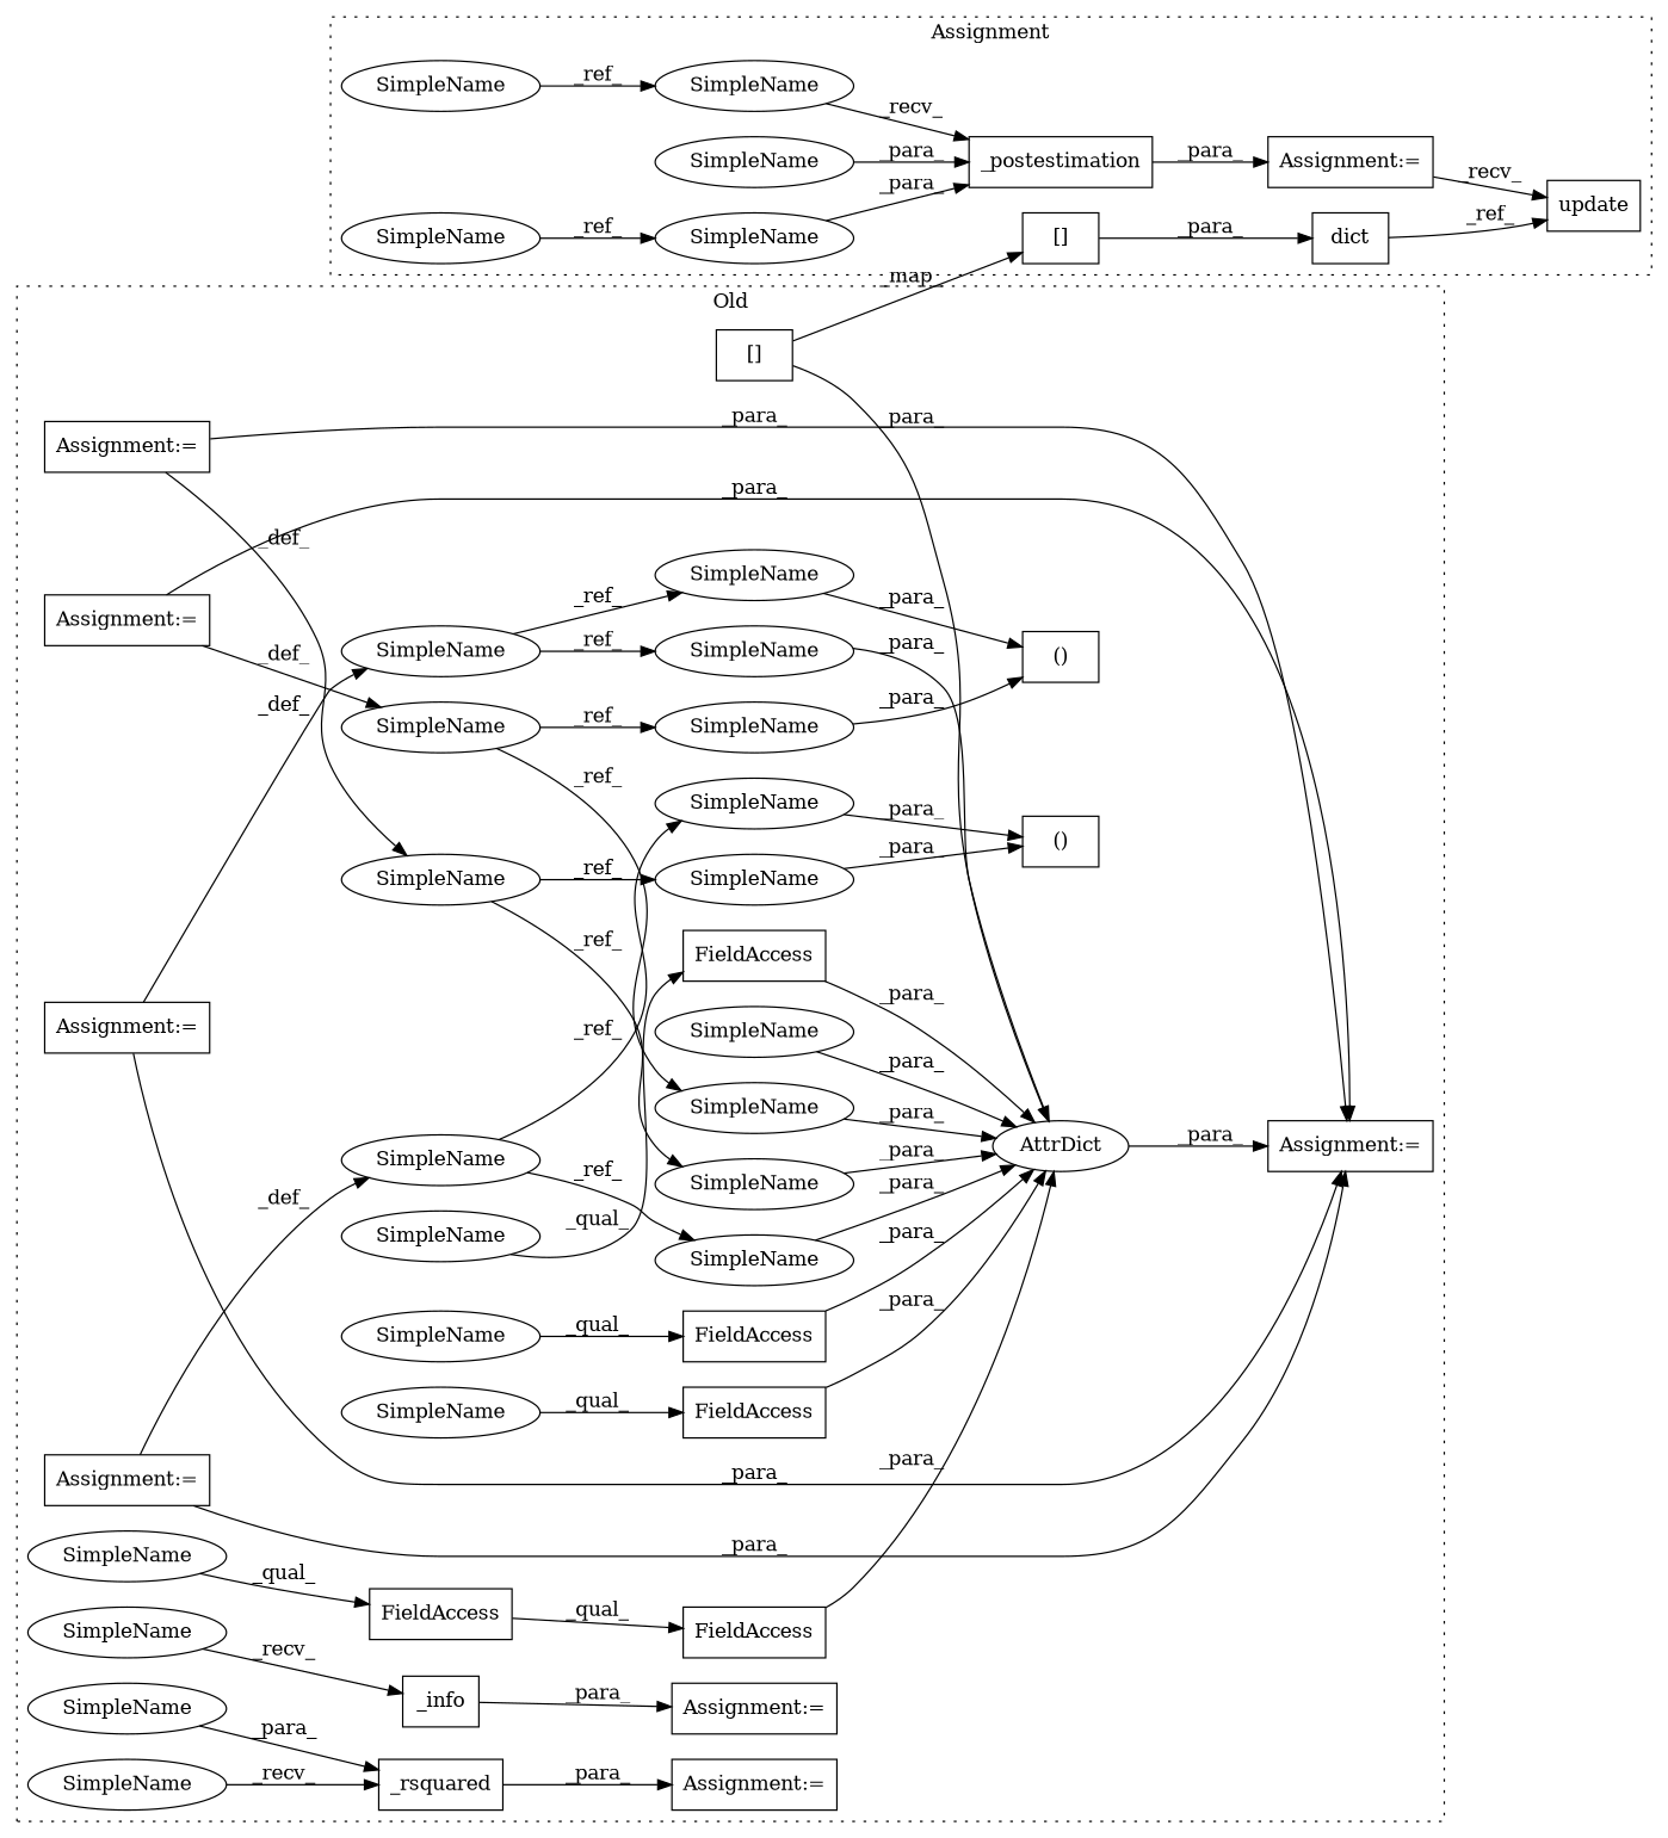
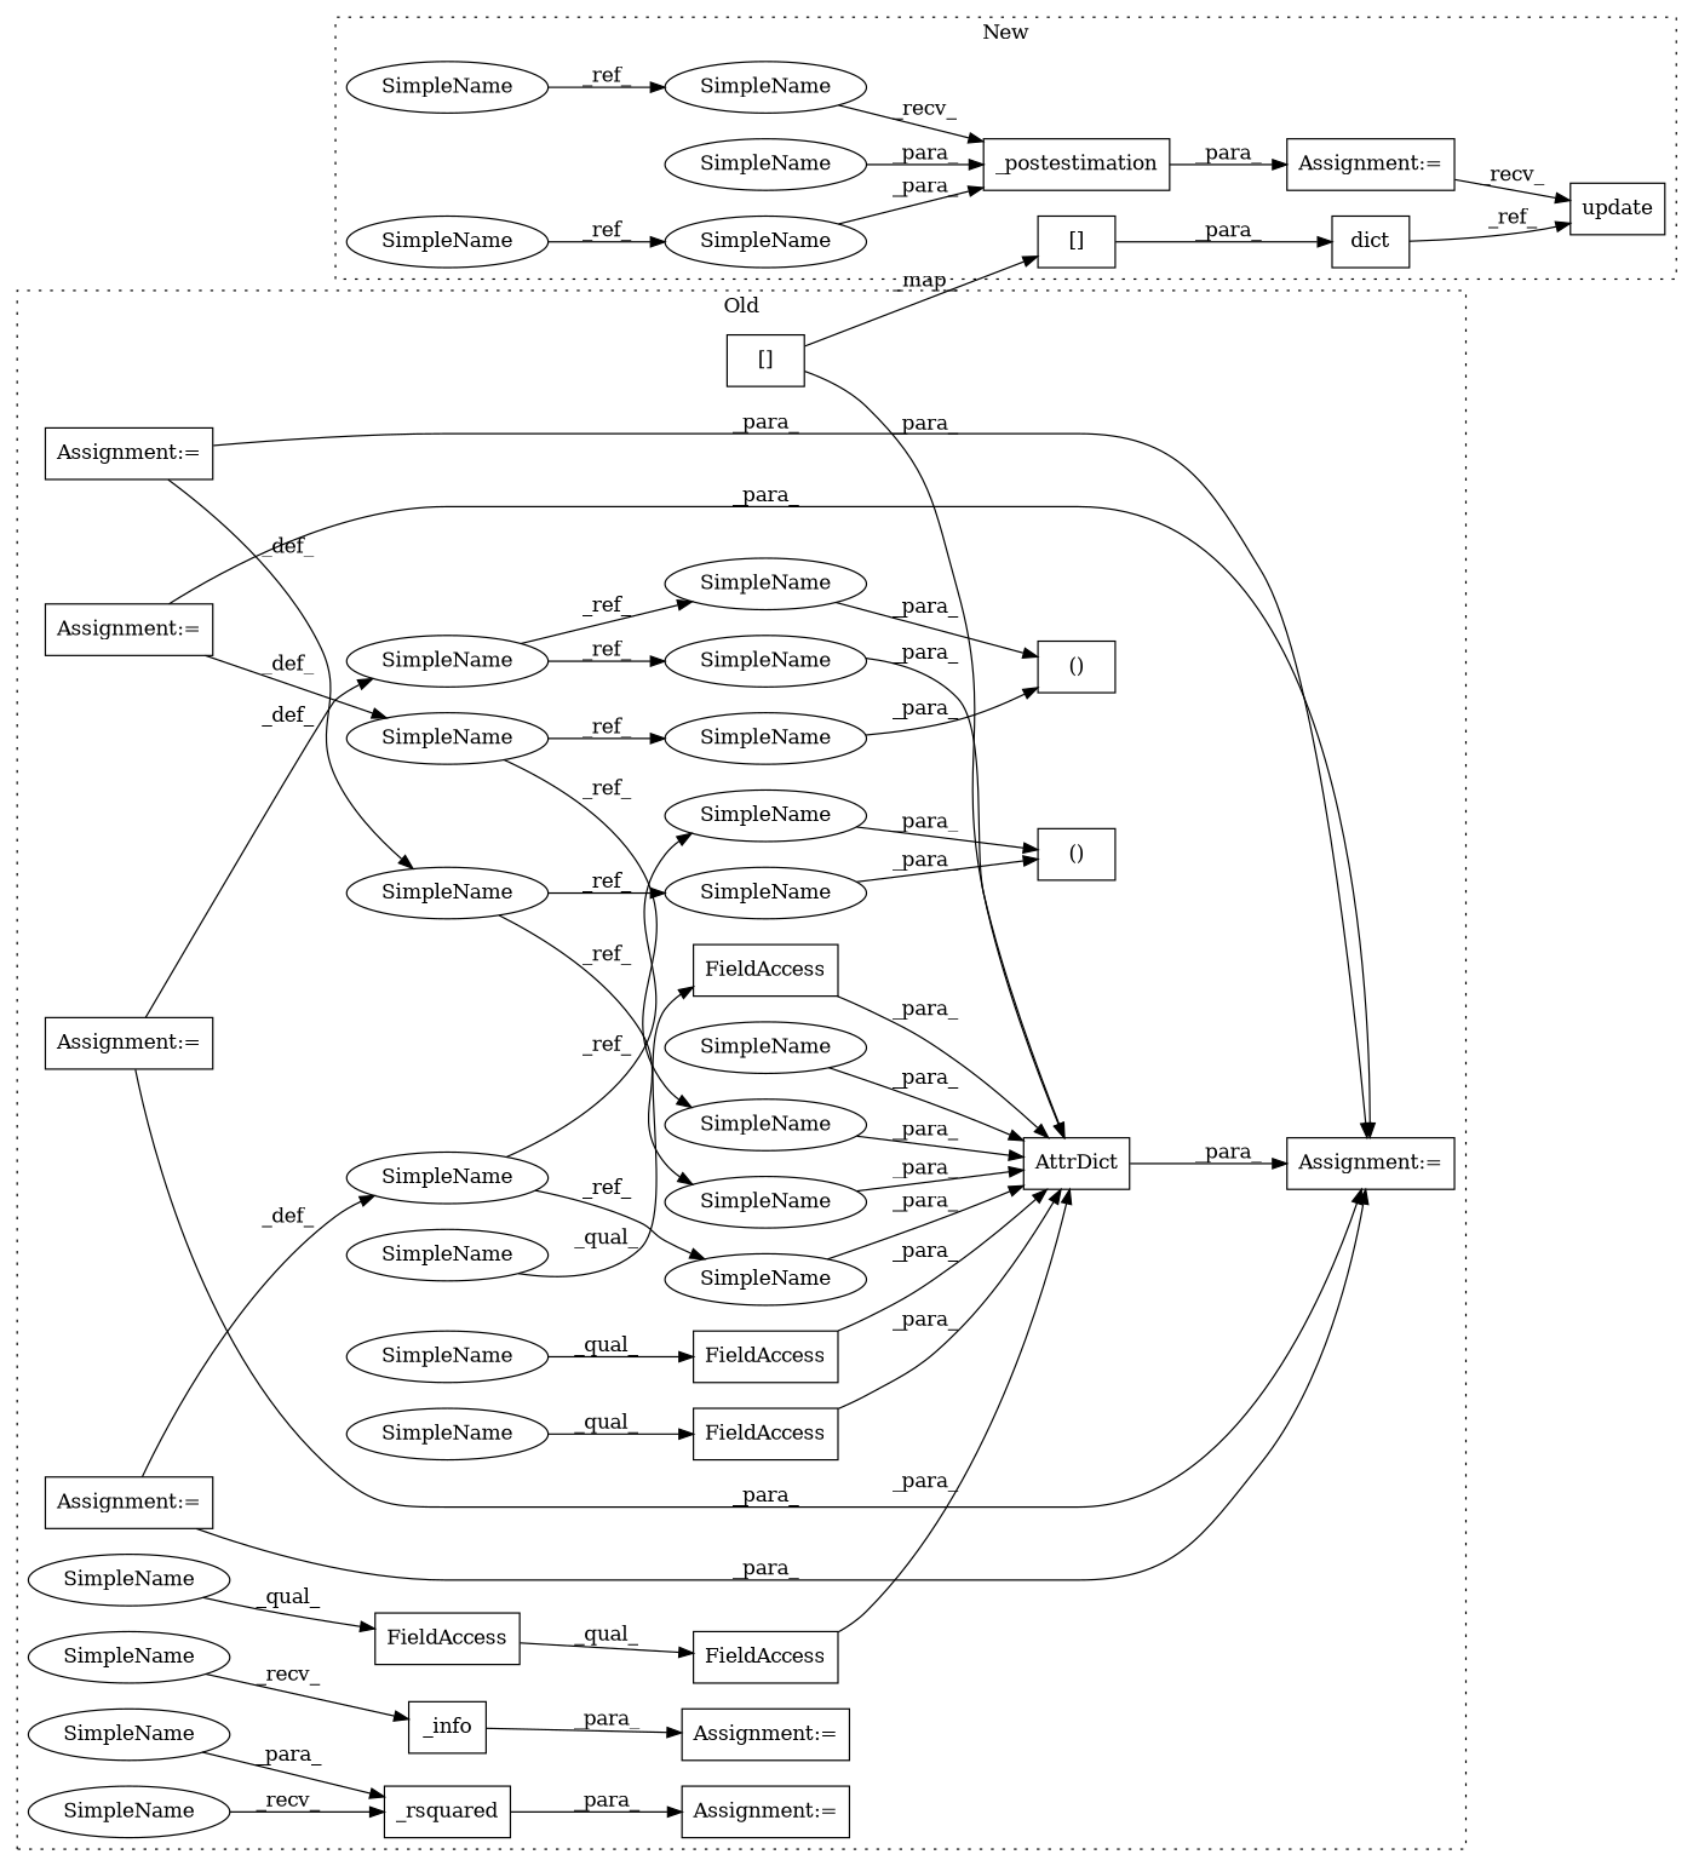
  digraph {
    rankdir=LR
    node [a=42 l=3 s=12928 shape=ellipse]
-   n1 [a=32 l="9,1" label=AttrDict s="12822,13000"]
+   n1 [a=32 l="9,1" label=AttrDict s="12822,13000" shape=box]
    n2 [a=2 l="8,1" label="[]" s="12873,12882" shape=box]
    n3 [a=22 l=14 label=FieldAccess shape=box]
    n4 [a=22 l=9 label=FieldAccess shape=box]
    n5 [a=22 l=6 label=FieldAccess s=12972 shape=box]
    n6 [a=22 l=16 label=FieldAccess s=12838 shape=box]
    n7 [a=22 l=10 label=FieldAccess s=12917 shape=box]
    n8 [l=11 label=SimpleName s=12097]
    n9 [a=106 l=33 label="()" s=12765 shape=box]
    n10 [label=SimpleName s=12237]
    n11 [a=106 l=19 label="()" s=12711 shape=box]
    n12 [a=32 l=7 label=_info s=12805 shape=box]
    n13 [l=9 label=SimpleName s=12078]
    n14 [label=SimpleName s=12040]
    n15 [a=7 l=1 label="Assignment:=" s=12821 shape=box]
    n16 [a=7 l=2 label="Assignment:=" s=12798 shape=box]
    n17 [a=7 label="Assignment:=" s=12237 shape=box]
    n18 [a=7 l=9 label="Assignment:=" s=12078 shape=box]
    n19 [a=7 label="Assignment:=" s=12040 shape=box]
    n20 [a=7 l=11 label="Assignment:=" s=12097 shape=box]
    n21 [a=32 l="10,1" label=_rsquared s="12737,12753" shape=box]
    n22 [a=7 l=2 label="Assignment:=" s=12730 shape=box]
    n23 [l=11 label=SimpleName s=12979]
    n24 [l=11 label=SimpleName s=12765]
    n25 [l=4 label=SimpleName s=12732]
    n26 [l=4 label=SimpleName s=12800]
    n27 [l=4 label=SimpleName s=12917]
    n28 [l=4 label=SimpleName]
    n29 [label=SimpleName s=12838]
    n30 [label=SimpleName s=12972]
    n31 [l=6 label=SimpleName s=12831]
    n32 [l=6 label=SimpleName s=12747]
    n33 [l=9 label=SimpleName s=12789]
    n34 [l=9 label=SimpleName s=12991]
    n35 [label=SimpleName s=12727]
    n36 [label=SimpleName s=12968]
    n37 [label=SimpleName s=12964]
    n38 [label=SimpleName s=12711]
    n39 [a=32 l="5,1" label=dict s="13518,13574" shape=box]
    n40 [a=2 l="8,1" label="[]" s="13532,13541" shape=box]
    n41 [a=32 l="7,1" label=update s="13511,13575" shape=box]
    n42 [a=32 l="16,1" label=_postestimation s="13465,13500" shape=box]
    n43 [label=SimpleName s=13185]
    n44 [l=4 label=SimpleName s=12773]
    n45 [a=7 l=1 label="Assignment:=" s=13459 shape=box]
    n46 [l=4 label=SimpleName s=13460]
    n47 [label=SimpleName s=13488]
    n48 [l=6 label=SimpleName s=13481]
    subgraph cluster_1 {
      label=Old
      style=dotted
      n1
      n2
      n3
      n4
      n5
      n6
      n7
      n8
      n9
      n10
      n11
      n12
      n13
      n14
      n15
      n16
      n17
      n18
      n19
      n20
      n21
      n22
      n23
      n24
      n25
      n26
      n27
      n28
      n29
      n30
      n31
      n32
      n33
      n34
      n35
      n36
      n37
      n38
    }
    subgraph cluster_2 {
-     label=Assignment
+     label=New
      style=dotted
      n39
      n40
      n41
      n42
      n43
      n44
      n45
      n46
      n47
      n48
    }
    n1 -> n15 [label=_para_]
    n2 -> n1 [label=_para_]
    n2 -> n40 [label=_map_]
    n3 -> n1 [label=_para_]
    n4 -> n3 [label=_qual_]
    n5 -> n1 [label=_para_]
    n6 -> n1 [label=_para_]
    n7 -> n1 [label=_para_]
    n8 -> n23 [label=_ref_]
    n8 -> n24 [label=_ref_]
    n10 -> n37 [label=_ref_]
    n10 -> n38 [label=_ref_]
    n12 -> n16 [label=_para_]
    n13 -> n33 [label=_ref_]
    n13 -> n34 [label=_ref_]
    n14 -> n35 [label=_ref_]
    n14 -> n36 [label=_ref_]
    n17 -> n10 [label=_def_]
    n17 -> n15 [label=_para_]
    n18 -> n13 [label=_def_]
    n18 -> n15 [label=_para_]
    n19 -> n14 [label=_def_]
    n19 -> n15 [label=_para_]
    n20 -> n8 [label=_def_]
    n20 -> n15 [label=_para_]
    n21 -> n22 [label=_para_]
    n23 -> n1 [label=_para_]
    n24 -> n9 [label=_para_]
    n25 -> n21 [label=_recv_]
    n26 -> n12 [label=_recv_]
    n27 -> n7 [label=_qual_]
    n28 -> n4 [label=_qual_]
    n29 -> n6 [label=_qual_]
    n30 -> n5 [label=_qual_]
    n31 -> n1 [label=_para_]
    n32 -> n21 [label=_para_]
    n33 -> n9 [label=_para_]
    n34 -> n1 [label=_para_]
    n35 -> n11 [label=_para_]
    n36 -> n1 [label=_para_]
    n37 -> n1 [label=_para_]
    n38 -> n11 [label=_para_]
    n39 -> n41 [label=_ref_]
    n40 -> n39 [label=_para_]
    n42 -> n45 [label=_para_]
    n43 -> n47 [label=_ref_]
    n44 -> n46 [label=_ref_]
    n45 -> n41 [label=_recv_]
    n46 -> n42 [label=_recv_]
    n47 -> n42 [label=_para_]
    n48 -> n42 [label=_para_]
  }
